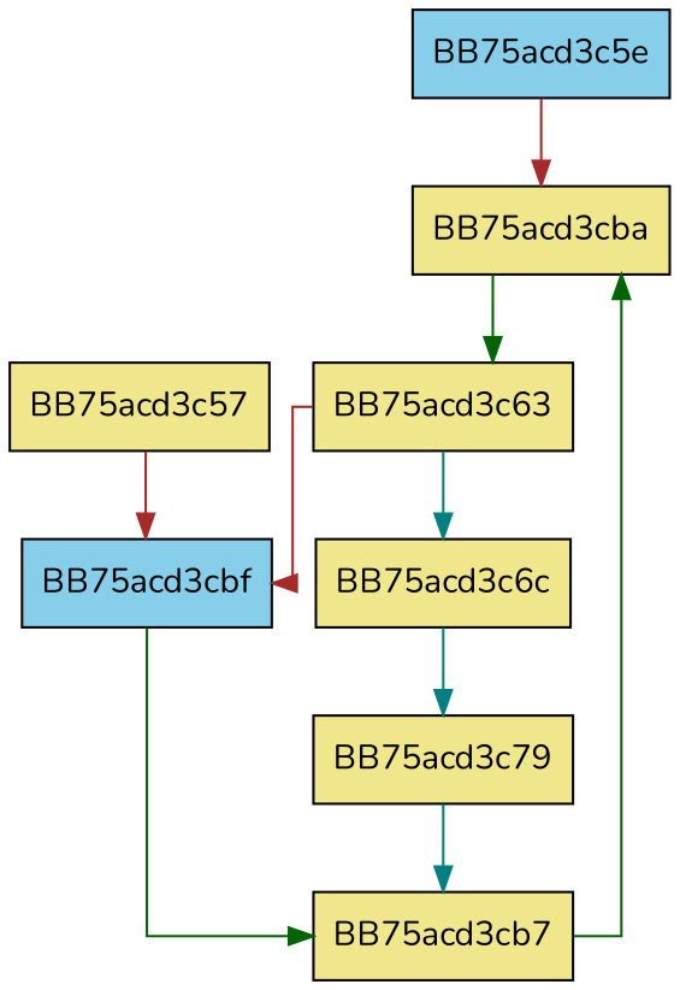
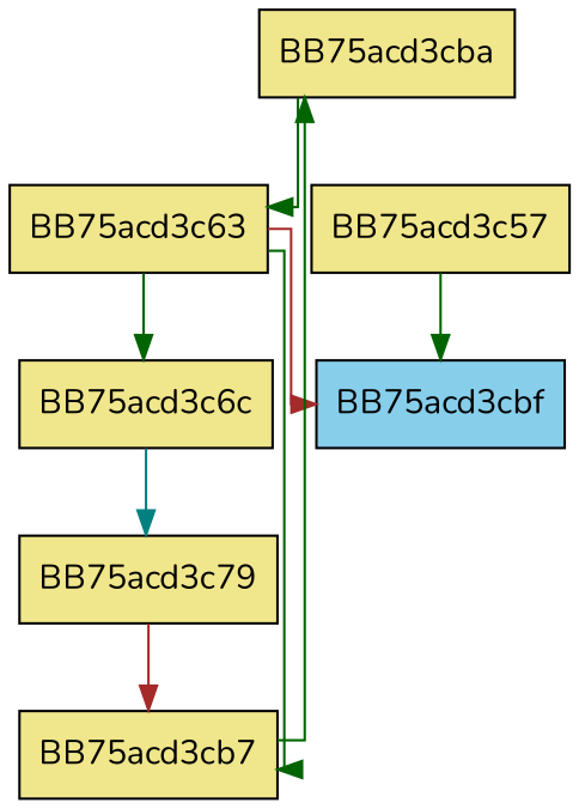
  digraph {
    fontname=Nunito
    splines=ortho
    node [fillcolor=khaki fontname=Nunito shape=box style=filled]
    edge [color=darkgreen fontname=Nunito]
-   BB75acd3c5e [fillcolor=skyblue]
    BB75acd3cba
    BB75acd3cbf [fillcolor=skyblue]
    BB75acd3c57
    BB75acd3c63
    BB75acd3cb7
    BB75acd3c6c
    BB75acd3c79
-   BB75acd3c5e -> BB75acd3cba [color=brown]
    BB75acd3cba -> BB75acd3c63
-   BB75acd3c57 -> BB75acd3cbf [color=brown]
+   BB75acd3c57 -> BB75acd3cbf
    BB75acd3c63 -> BB75acd3cbf [color=brown]
-   BB75acd3cbf -> BB75acd3cb7
-   BB75acd3c63 -> BB75acd3c6c [color=teal]
+   BB75acd3c63 -> BB75acd3cb7
+   BB75acd3c63 -> BB75acd3c6c
    BB75acd3cb7 -> BB75acd3cba
    BB75acd3c6c -> BB75acd3c79 [color=teal]
-   BB75acd3c79 -> BB75acd3cb7 [color=teal]
+   BB75acd3c79 -> BB75acd3cb7 [color=brown]
  }
